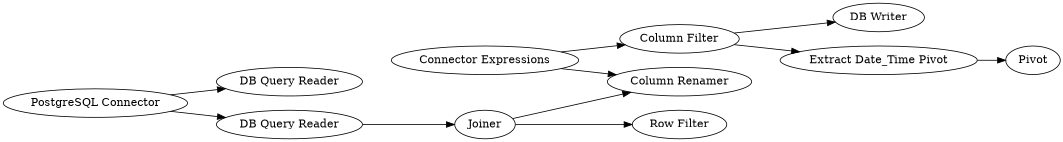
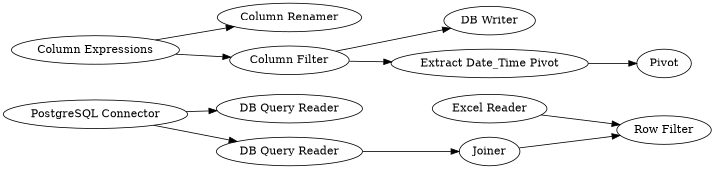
  digraph {
    rankdir=LR
    n1 [label=Joiner]
    n2 [label="Column Renamer"]
    n3 [label="Row Filter"]
-   n4 [label="Connector Expressions"]
+   n4 [label="Column Expressions"]
    n5 [label="Column Filter"]
    n6 [label="PostgreSQL Connector"]
    n7 [label="DB Query Reader"]
    n8 [label="DB Query Reader"]
    n9 [label="DB Writer"]
    n10 [label="Extract Date_Time Pivot"]
    n11 [label=Pivot]
-   n1 -> n2
+   n12 [label="Excel Reader"]
    n1 -> n3
    n4 -> n2
    n4 -> n5
    n5 -> n9
    n5 -> n10
    n6 -> n7
    n6 -> n8
    n8 -> n1
    n10 -> n11
+   n12 -> n3
  }
